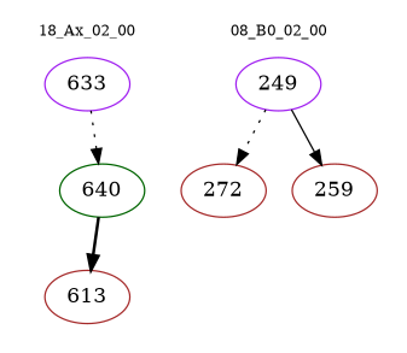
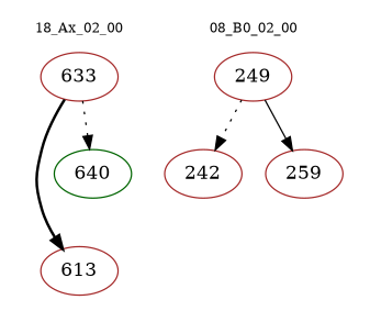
  digraph {
    node [color=brown]
    edge [arrowhead=normal color=black style=dotted]
-   n1 [color=purple label=633]
+   n1 [label=633]
    n2 [label=613]
    n3 [color=darkgreen label=640]
-   n4 [color=purple label=249]
-   n5 [label=272]
+   n4 [label=249]
+   n5 [label=242]
    n6 [label=259]
    subgraph cluster_1 {
      color=white
      fontsize=10
      label="18_Ax_02_00"
      n1
      n2
      n3
    }
    subgraph cluster_2 {
      color=white
      fontsize=10
      label="08_B0_02_00"
      n4
      n5
      n6
    }
-   n3 -> n2 [style=bold]
+   n1 -> n2 [style=bold]
    n1 -> n3
    n4 -> n5
    n4 -> n6 [style=solid]
  }
